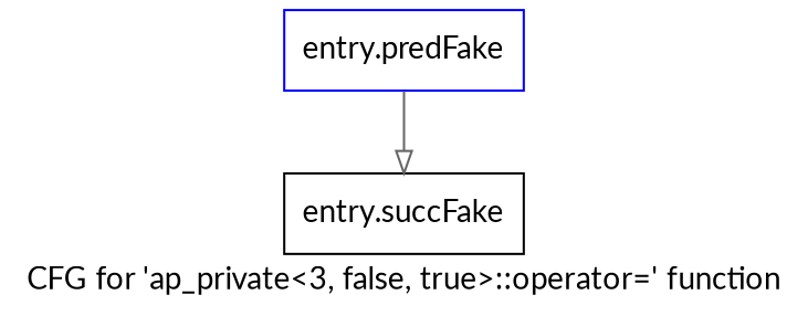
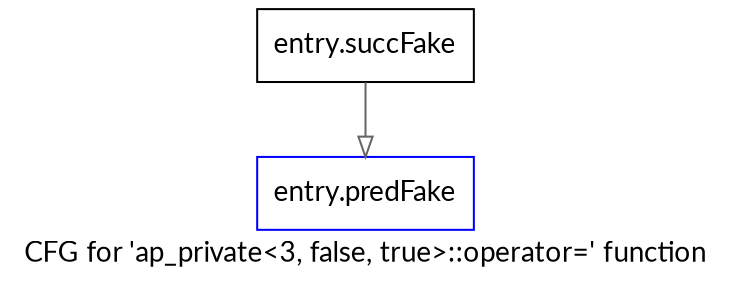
  digraph {
    label="CFG for 'ap_private\<3, false, true\>::operator=' function"
    fontname=Lato
    node [shape=record fontname=Lato]
    n1 [label="{entry.predFake}" color=blue]
    n2 [filename="/home/omerfaruk/tools/Xilinx/Vitis_HLS/2023.2/include/etc/ap_private.h" label="{entry.succFake}" linenumber=1484 color=black]
-   n1 -> n2 [execusionnum=3 filename="/home/omerfaruk/tools/Xilinx/Vitis_HLS/2023.2/include/etc/ap_private.h" color=gray40 arrowhead=onormal fontname=Lato]
+   n2 -> n1 [execusionnum=3 filename="/home/omerfaruk/tools/Xilinx/Vitis_HLS/2023.2/include/etc/ap_private.h" color=gray40 arrowhead=onormal fontname=Lato]
  }
